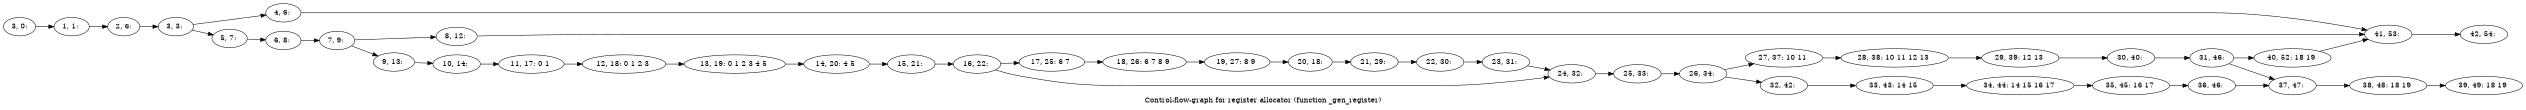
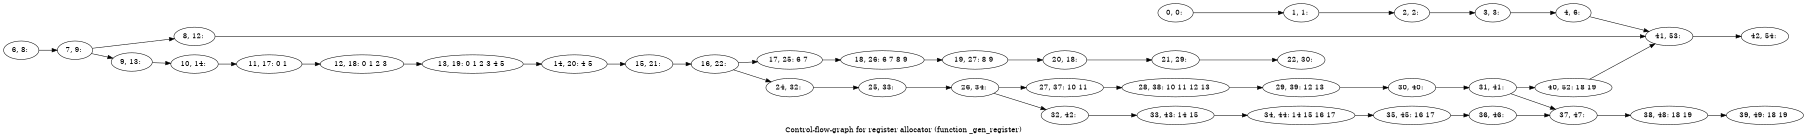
  digraph {
    label="Control-flow-graph for register allocator (function _gen_register)"
    rankdir=LR
-   n1 [label="3, 0:"]
+   n1 [label="0, 0: "]
    n2 [label="1, 1: "]
-   n3 [label="2, 6:"]
+   n3 [label="2, 2: "]
    n4 [label="3, 3: "]
    n5 [label="4, 6: "]
-   n6 [label="5, 7: "]
    n7 [label="41, 53: "]
    n8 [label="6, 8: "]
    n9 [label="42, 54: "]
    n10 [label="7, 9: "]
    n11 [label="8, 12: "]
    n12 [label="9, 13: "]
    n13 [label="10, 14: "]
    n14 [label="11, 17: 0 1 "]
    n15 [label="12, 18: 0 1 2 3 "]
    n16 [label="13, 19: 0 1 2 3 4 5 "]
    n17 [label="14, 20: 4 5 "]
    n18 [label="15, 21: "]
    n19 [label="16, 22: "]
    n20 [label="17, 25: 6 7 "]
    n21 [label="24, 32: "]
    n22 [label="18, 26: 6 7 8 9 "]
    n23 [label="25, 33: "]
    n24 [label="19, 27: 8 9 "]
    n25 [label="20, 18:"]
    n26 [label="21, 29: "]
    n27 [label="22, 30: "]
-   n28 [label="23, 31: "]
    n29 [label="26, 34: "]
    n30 [label="27, 37: 10 11 "]
    n31 [label="32, 42: "]
    n32 [label="28, 38: 10 11 12 13 "]
    n33 [label="33, 43: 14 15 "]
    n34 [label="29, 39: 12 13 "]
    n35 [label="30, 40: "]
-   n36 [label="31, 46:"]
+   n36 [label="31, 41: "]
    n37 [label="37, 47: "]
    n38 [label="40, 52: 18 19 "]
    n39 [label="38, 48: 18 19 "]
    n40 [label="34, 44: 14 15 16 17 "]
    n41 [label="35, 45: 16 17 "]
    n42 [label="36, 46: "]
    n43 [label="39, 49: 18 19 "]
    n1 -> n2
    n2 -> n3
    n3 -> n4
    n4 -> n5
-   n4 -> n6
    n5 -> n7
-   n6 -> n8
    n7 -> n9
    n8 -> n10
    n10 -> n11
    n10 -> n12
    n11 -> n7
    n12 -> n13
    n13 -> n14
    n14 -> n15
    n15 -> n16
    n16 -> n17
    n17 -> n18
    n18 -> n19
    n19 -> n20
    n19 -> n21
    n20 -> n22
    n21 -> n23
    n22 -> n24
    n23 -> n29
    n24 -> n25
    n25 -> n26
    n26 -> n27
-   n27 -> n28
-   n28 -> n21
    n29 -> n30
    n29 -> n31
    n30 -> n32
    n31 -> n33
    n32 -> n34
    n33 -> n40
    n34 -> n35
    n35 -> n36
    n36 -> n37
    n36 -> n38
    n37 -> n39
    n38 -> n7
    n39 -> n43
    n40 -> n41
    n41 -> n42
    n42 -> n37
  }
